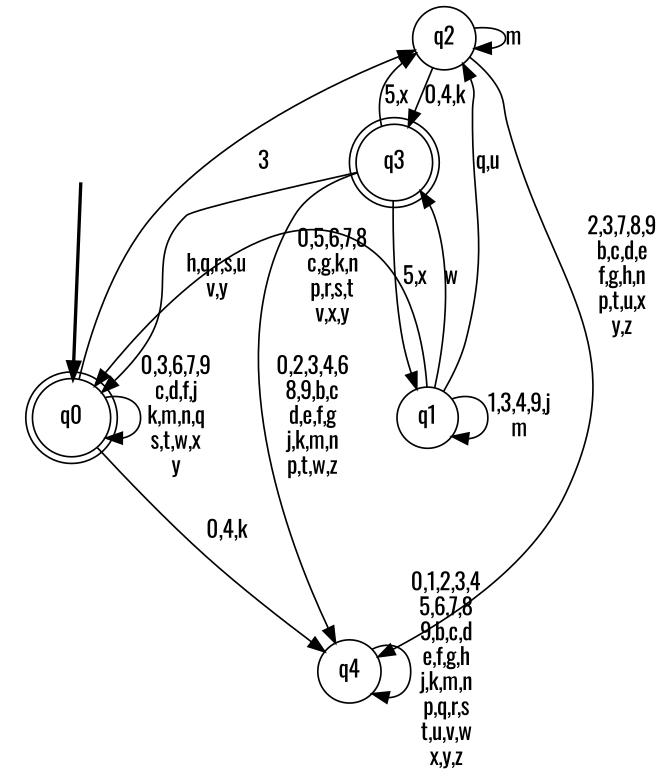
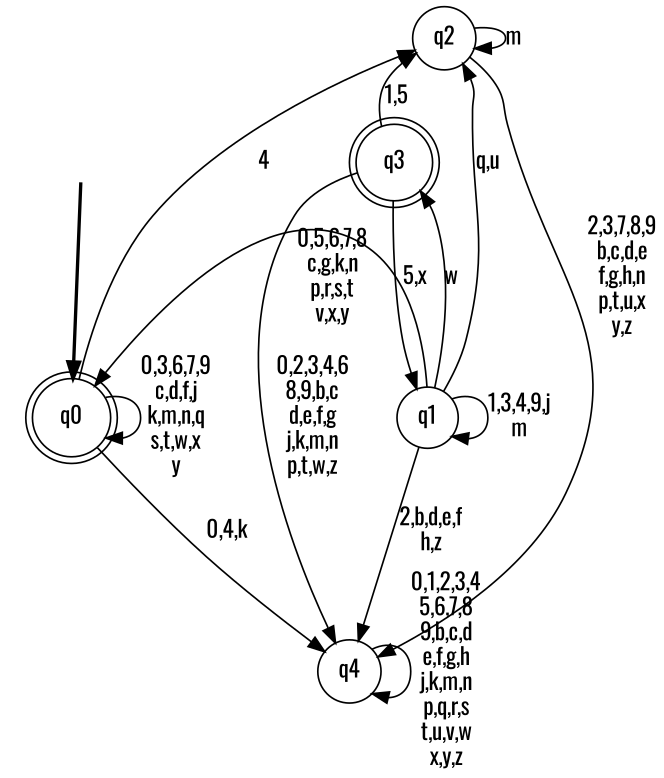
  digraph {
    fontname=Oswald
    rankdir=TB
    node [fontname=Oswald shape=circle style=filled color=black fillcolor=white]
    edge [fontname=Oswald]
    __start0 [height=0 shape=none style=invis width=0 color="" fillcolor=""]
    n2 [label=q0 shape=doublecircle style="rounded,filled"]
    n3 [label=q2]
    n4 [label=q4]
    n5 [label=q1]
    n6 [label=q3 shape=doublecircle style="rounded,filled"]
    subgraph cluster_1 {
      nodesep=0.15
      ranksep=0.15
      style=invis
      __start0
      n2
    }
    __start0 -> n2 [penwidth=2]
    n2 -> n2 [label="0,3,6,7,9\nc,d,f,j\nk,m,n,q\ns,t,w,x\ny"]
-   n2 -> n3 [label=3]
+   n2 -> n3 [label=4]
    n2 -> n4 [label="0,4,k"]
    n3 -> n3 [label=m]
    n3 -> n4 [label="2,3,7,8,9\nb,c,d,e\nf,g,h,n\np,t,u,x\ny,z"]
-   n3 -> n6 [label="0,4,k"]
    n4 -> n4 [label="0,1,2,3,4\n5,6,7,8\n9,b,c,d\ne,f,g,h\nj,k,m,n\np,q,r,s\nt,u,v,w\nx,y,z"]
    n5 -> n2 [label="0,5,6,7,8\nc,g,k,n\np,r,s,t\nv,x,y"]
    n5 -> n3 [label="q,u"]
+   n5 -> n4 [label="2,b,d,e,f\nh,z"]
    n5 -> n5 [label="1,3,4,9,j\nm"]
    n5 -> n6 [label=w]
-   n6 -> n2 [label="h,q,r,s,u\nv,y"]
-   n6 -> n3 [label="5,x"]
+   n6 -> n3 [label="1,5"]
    n6 -> n4 [label="0,2,3,4,6\n8,9,b,c\nd,e,f,g\nj,k,m,n\np,t,w,z"]
    n6 -> n5 [label="5,x"]
  }
